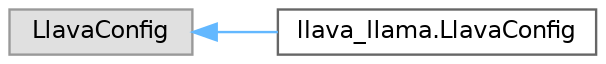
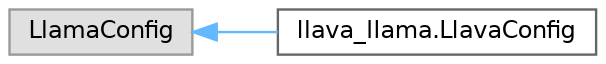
  digraph {
    rankdir=LR
    node [fontname=Helvetica fontsize=10 shape=box style=filled]
-   n1 [color=grey60 fillcolor="#E0E0E0" height=0.2 label=LlavaConfig width=0.4]
+   n1 [color=grey60 fillcolor="#E0E0E0" height=0.2 label=LlamaConfig width=0.4]
    n2 [color=grey40 fillcolor=white height=0.2 label="llava_llama.LlavaConfig" width=0.4]
    n1 -> n2 [color=steelblue1 dir=back fontname=Helvetica fontsize=10 labelfontname=Helvetica labelfontsize=10 style=solid]
  }
